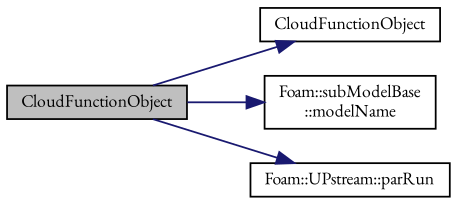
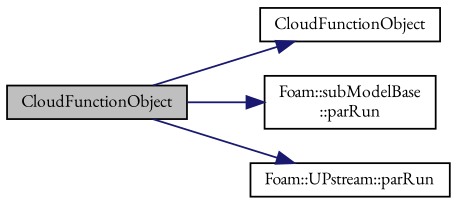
  digraph {
    rankdir=LR
    fontname="EB Garamond"
    node [color=black fontname="EB Garamond" fontsize=10 shape=record]
    edge [color=midnightblue fontname="EB Garamond" fontsize=10 labelfontname=FreeSans labelfontsize=10 style=solid]
    n1 [fillcolor=grey75 fontcolor=black height=0.2 label=CloudFunctionObject style=filled width=0.4]
    n2 [height=0.2 label=CloudFunctionObject width=0.4]
-   n3 [height=0.2 label="Foam::subModelBase\l::modelName" width=0.4]
+   n3 [height=0.2 label="Foam::subModelBase\l::parRun" width=0.4]
    n4 [height=0.2 label="Foam::UPstream::parRun" width=0.4]
    n1 -> n2
    n1 -> n3
    n1 -> n4
  }
